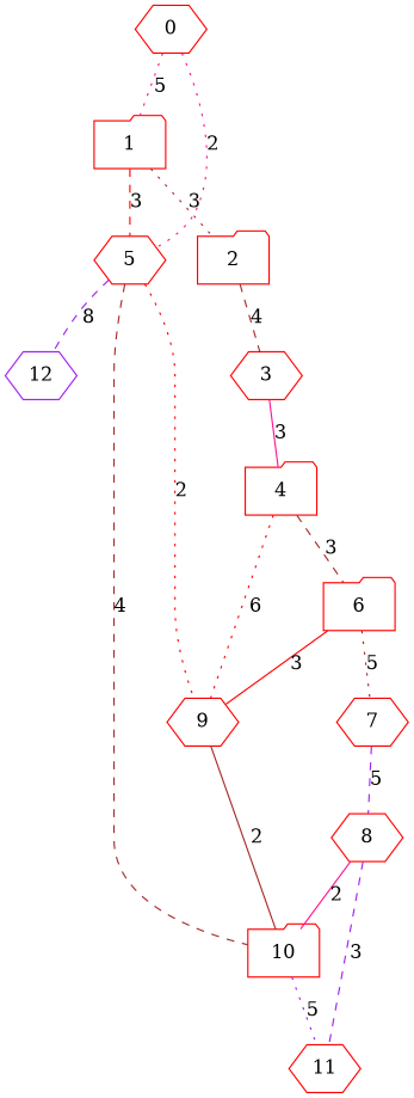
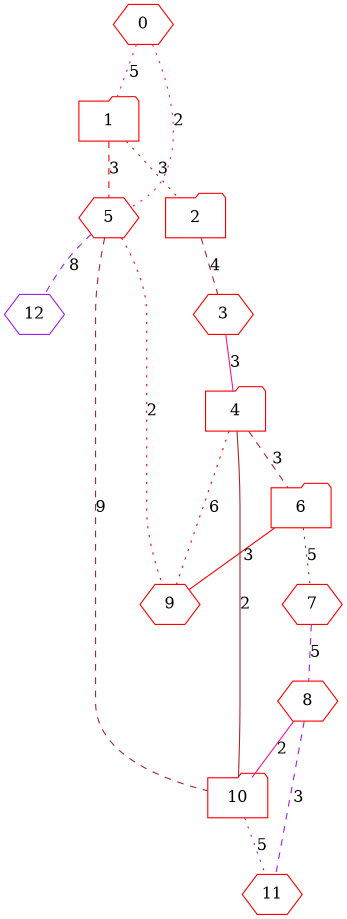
  graph {
    node [color=red shape=hexagon weight=1]
    edge [color=brown style=dashed]
    1 [shape=folder]
    0
    5
    2 [shape=folder]
    12 [color=purple weight=4]
    9
    10 [shape=folder]
    3
    4 [shape=folder]
    6 [shape=folder]
    7
    11
    8
    1 -- 5 [color=red label=3]
    1 -- 2 [label=3 style=dotted]
    0 -- 1 [color=deeppink label=5 style=dotted]
    0 -- 5 [color=deeppink label=2 style=dotted]
    5 -- 12 [color=purple label=8]
    5 -- 9 [color=red label=2 style=dotted]
-   5 -- 10 [label=4]
+   5 -- 10 [label=9]
    2 -- 3 [label=4]
-   9 -- 10 [label=2 style=solid]
+   4 -- 10 [label=2 style=solid]
    10 -- 11 [color=purple label=5 style=dotted]
    3 -- 4 [color=deeppink label=3 style=solid]
    4 -- 9 [color=red label=6 style=dotted]
    4 -- 6 [label=3]
    6 -- 9 [color=red label=3 style=solid]
    6 -- 7 [label=5 style=dotted]
    7 -- 8 [color=purple label=5]
    8 -- 10 [color=deeppink label=2 style=solid]
    8 -- 11 [color=purple label=3]
  }
